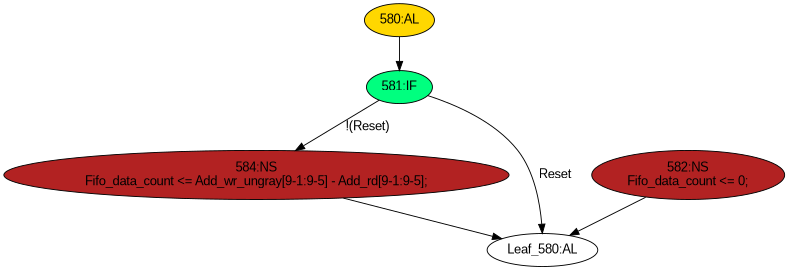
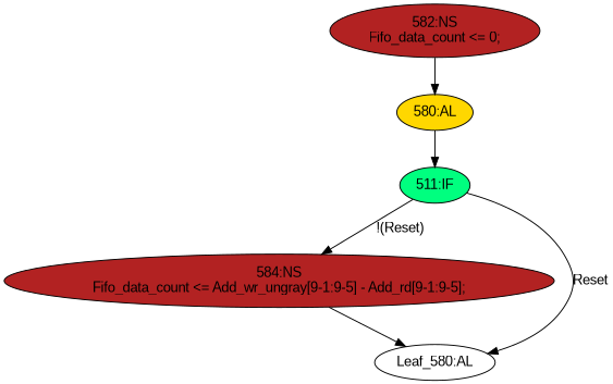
  strict digraph {
    fontname="Liberation Sans"
    node [fillcolor=firebrick fontname="Liberation Sans" statements="[]" style=filled typ=NonblockingSubstitution]
    edge [cond="[]" fontname="Liberation Sans" lineno=None]
    n1 [ast="<pyverilog.vparser.ast.Always object at 0x7fbd1c2d4750>" clk_sens=False fillcolor=gold label="580:AL" sens="['Clk_SYS', 'Reset']" typ=Always use_var="['Reset', 'Add_rd', 'Add_wr_ungray']"]
-   n2 [ast="<pyverilog.vparser.ast.IfStatement object at 0x7fbd1c2d48d0>" fillcolor=springgreen label="581:IF" typ=IfStatement]
+   n2 [ast="<pyverilog.vparser.ast.IfStatement object at 0x7fbd1c2d48d0>" fillcolor=springgreen label="511:IF" typ=IfStatement]
    n3 [ast="<pyverilog.vparser.ast.NonblockingSubstitution object at 0x7fbd1c2d4910>" label="584:NS\nFifo_data_count <= Add_wr_ungray[9-1:9-5] - Add_rd[9-1:9-5];" statements="[<pyverilog.vparser.ast.NonblockingSubstitution object at 0x7fbd1c2d4910>]"]
    n4 [def_var="['Fifo_data_count']" label="Leaf_580:AL" fillcolor="" statements="" style="" typ=""]
    n5 [ast="<pyverilog.vparser.ast.NonblockingSubstitution object at 0x7fbd1c2d4e90>" label="582:NS\nFifo_data_count <= 0;" statements="[<pyverilog.vparser.ast.NonblockingSubstitution object at 0x7fbd1c2d4e90>]"]
    n1 -> n2
    n2 -> n3 [cond="['Reset']" label="!(Reset)" lineno=581]
    n2 -> n4 [cond="['Reset']" label=Reset lineno=581]
    n3 -> n4
-   n5 -> n4
+   n5 -> n1
  }
